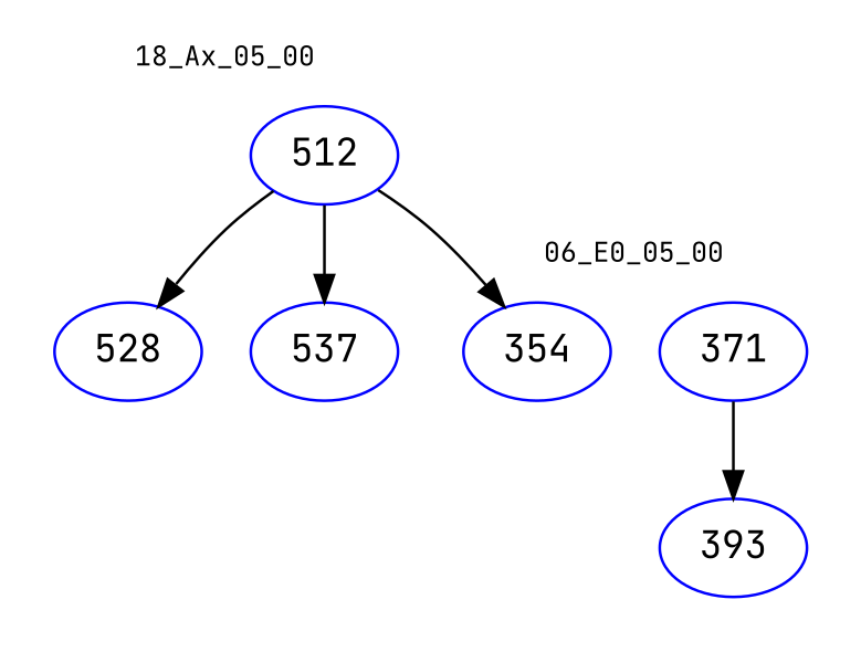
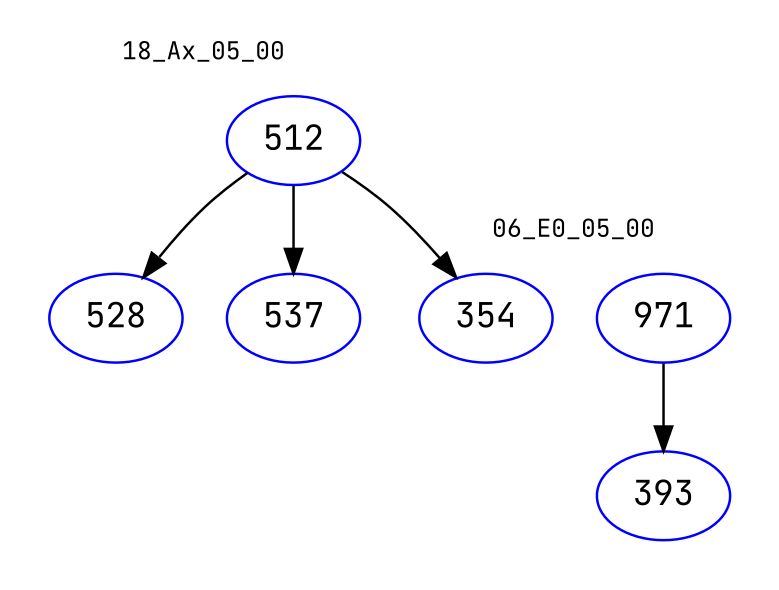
  digraph {
    fontname="JetBrains Mono"
    node [color=blue fontname="JetBrains Mono"]
    edge [color=black fontname="JetBrains Mono"]
    n1 [label=512]
    n2 [label=528]
    n3 [label=537]
-   n4 [label=371]
+   n4 [label=971]
    n5 [label=354]
    n6 [label=393]
    subgraph cluster_1 {
      color=white
      fontsize=10
      label="18_Ax_05_00"
      n1
      n2
      n3
    }
    subgraph cluster_2 {
      color=white
      fontsize=10
      label="06_E0_05_00"
      n4
      n5
      n6
    }
    n1 -> n2
    n1 -> n3
    n1 -> n5
    n4 -> n6
  }
